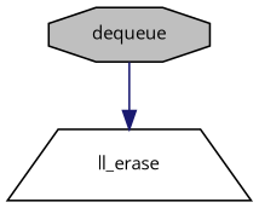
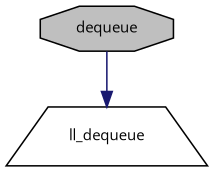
  digraph {
    rankdir=TB
    fontname="Open Sans"
    node [color=black fontname="Open Sans" fontsize=10 style=filled]
    n1 [fillcolor=grey75 fontcolor=black height=0.2 label=dequeue shape=octagon width=0.4]
-   n2 [fillcolor=white height=0.2 label=ll_erase shape=trapezium width=0.4]
+   n2 [fillcolor=white height=0.2 label=ll_dequeue shape=trapezium width=0.4]
    n1 -> n2 [color=midnightblue fontname="Open Sans" fontsize=10 labelfontname=Helvetica labelfontsize=10 style=solid]
  }
